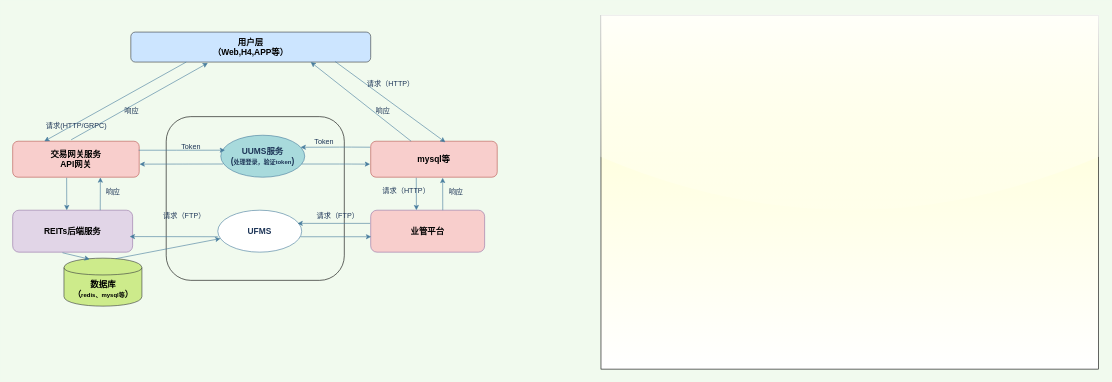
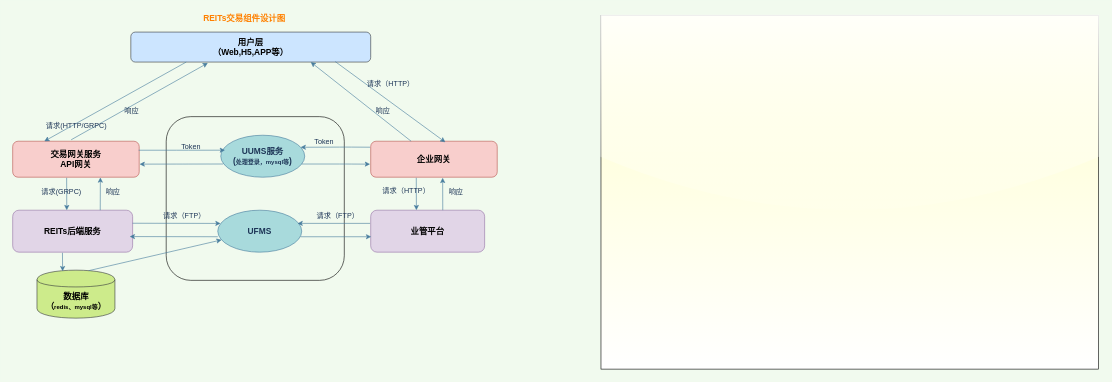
  <mxCell id="0" />
  <mxCell id="1" parent="0" />
  <mxCell id="2" value="" style="rounded=1;whiteSpace=wrap;html=1;fillColor=none;" vertex="1" parent="1"><mxGeometry x="276" y="194" width="297" height="273" as="geometry" /></mxCell>
  <mxCell id="3" value="" style="rounded=0;whiteSpace=wrap;html=1;fillColor=#FFFFCC;gradientColor=#ffffff;gradientDirection=south;glass=1;" parent="1" vertex="1"><mxGeometry x="1001" y="25" width="829.5" height="590" as="geometry" /></mxCell>
- <mxCell id="4" value="&lt;font style=&quot;font-size: 14px&quot;&gt;&lt;b&gt;用户层&lt;br&gt;（Web,H4,APP等）&lt;/b&gt;&lt;/font&gt;" style="rounded=1;whiteSpace=wrap;html=1;sketch=0;strokeColor=#36393d;fillColor=#cce5ff;" parent="1" vertex="1"><mxGeometry x="217" y="53" width="400" height="50" as="geometry" /></mxCell>
+ <mxCell id="4" value="&lt;font style=&quot;font-size: 14px&quot;&gt;&lt;b&gt;用户层&lt;br&gt;（Web,H5,APP等）&lt;/b&gt;&lt;/font&gt;" style="rounded=1;whiteSpace=wrap;html=1;sketch=0;strokeColor=#36393d;fillColor=#cce5ff;" parent="1" vertex="1"><mxGeometry x="217" y="53" width="400" height="50" as="geometry" /></mxCell>
  <mxCell id="5" value="&lt;b&gt;&lt;font style=&quot;font-size: 14px&quot;&gt;交易网关服务&lt;br&gt;API网关&lt;/font&gt;&lt;/b&gt;" style="rounded=1;whiteSpace=wrap;html=1;sketch=0;strokeColor=#b85450;fillColor=#f8cecc;" parent="1" vertex="1"><mxGeometry x="20" y="235" width="211" height="60" as="geometry" /></mxCell>
  <mxCell id="6" value="&lt;b&gt;&lt;font style=&quot;font-size: 14px&quot;&gt;REITs后端服务&lt;/font&gt;&lt;/b&gt;" style="rounded=1;whiteSpace=wrap;html=1;sketch=0;strokeColor=#9673a6;fillColor=#e1d5e7;" parent="1" vertex="1"><mxGeometry x="20" y="350" width="200" height="70" as="geometry" /></mxCell>
  <mxCell id="7" value="" style="endArrow=classic;html=1;strokeColor=#457B9D;fillColor=#A8DADC;fontColor=#1D3557;entryX=0.451;entryY=0;entryDx=0;entryDy=0;entryPerimeter=0;" parent="1" target="6" edge="1"><mxGeometry width="50" height="50" relative="1" as="geometry"><mxPoint x="110" y="296" as="sourcePoint" /><mxPoint x="297" y="300" as="targetPoint" /></mxGeometry></mxCell>
- <mxCell id="8" value="&lt;font color=&quot;#000000&quot;&gt;&lt;b&gt;&lt;span style=&quot;font-size: 14px&quot;&gt;数据库&lt;/span&gt;&lt;br&gt;&lt;span style=&quot;font-size: 14px&quot;&gt;（&lt;/span&gt;&lt;font style=&quot;font-size: 10px&quot;&gt;redis、mysql等&lt;/font&gt;&lt;span style=&quot;font-size: 14px&quot;&gt;）&lt;/span&gt;&lt;br&gt;&lt;/b&gt;&lt;/font&gt;" style="shape=cylinder;whiteSpace=wrap;html=1;boundedLbl=1;backgroundOutline=1;rounded=0;sketch=0;fillColor=#cdeb8b;strokeColor=#36393d;" parent="1" vertex="1"><mxGeometry x="105.5" y="430" width="130" height="80" as="geometry" /></mxCell>
+ <mxCell id="8" value="&lt;font color=&quot;#000000&quot;&gt;&lt;b&gt;&lt;span style=&quot;font-size: 14px&quot;&gt;数据库&lt;/span&gt;&lt;br&gt;&lt;span style=&quot;font-size: 14px&quot;&gt;（&lt;/span&gt;&lt;font style=&quot;font-size: 10px&quot;&gt;redis、mysql等&lt;/font&gt;&lt;span style=&quot;font-size: 14px&quot;&gt;）&lt;/span&gt;&lt;br&gt;&lt;/b&gt;&lt;/font&gt;" style="shape=cylinder;whiteSpace=wrap;html=1;boundedLbl=1;backgroundOutline=1;rounded=0;sketch=0;fillColor=#cdeb8b;strokeColor=#36393d;" parent="1" vertex="1"><mxGeometry x="60.5" y="450" width="130" height="80" as="geometry" /></mxCell>
  <mxCell id="9" value="" style="endArrow=classic;html=1;strokeColor=#457B9D;fillColor=#A8DADC;fontColor=#1D3557;entryX=0.329;entryY=0.022;entryDx=0;entryDy=0;entryPerimeter=0;" parent="1" target="8" edge="1"><mxGeometry width="50" height="50" relative="1" as="geometry"><mxPoint x="103" y="421" as="sourcePoint" /><mxPoint x="297" y="400" as="targetPoint" /></mxGeometry></mxCell>
  <mxCell id="10" value="" style="endArrow=classic;html=1;strokeColor=#457B9D;fillColor=#A8DADC;fontColor=#1D3557;entryX=0.693;entryY=1.007;entryDx=0;entryDy=0;entryPerimeter=0;" parent="1" target="5" edge="1"><mxGeometry width="50" height="50" relative="1" as="geometry"><mxPoint x="166" y="350" as="sourcePoint" /><mxPoint x="167" y="293" as="targetPoint" /></mxGeometry></mxCell>
  <mxCell id="11" value="" style="endArrow=classic;html=1;strokeColor=#457B9D;fillColor=#A8DADC;fontColor=#1D3557;exitX=0.663;exitY=0.011;exitDx=0;exitDy=0;exitPerimeter=0;" parent="1" source="8" target="13" edge="1"><mxGeometry width="50" height="50" relative="1" as="geometry"><mxPoint x="147" y="450" as="sourcePoint" /><mxPoint x="298.14" y="399.03" as="targetPoint" /></mxGeometry></mxCell>
  <mxCell id="12" value="响应" style="text;html=1;resizable=0;autosize=1;align=center;verticalAlign=middle;points=[];fillColor=none;strokeColor=none;rounded=0;sketch=0;fontColor=#1D3557;" parent="1" vertex="1"><mxGeometry x="167" y="310" width="40" height="20" as="geometry" /></mxCell>
- <mxCell id="13" value="&lt;span style=&quot;font-size: 14px&quot;&gt;&lt;b&gt;UFMS&lt;/b&gt;&lt;/span&gt;" style="ellipse;whiteSpace=wrap;html=1;rounded=0;sketch=0;strokeColor=#457B9D;fillColor=#ffffff;fontColor=#1D3557;" parent="1" vertex="1"><mxGeometry x="362" y="350" width="140" height="70" as="geometry" /></mxCell>
- <mxCell id="15" value="&lt;b&gt;&lt;span style=&quot;font-size: 14px&quot;&gt;UUMS服务&lt;/span&gt;&lt;br&gt;&lt;span style=&quot;font-size: 14px&quot;&gt;(&lt;/span&gt;&lt;font style=&quot;font-size: 10px&quot;&gt;处理登录，验证token&lt;/font&gt;&lt;span style=&quot;font-size: 14px&quot;&gt;)&lt;/span&gt;&lt;br&gt;&lt;/b&gt;" style="ellipse;whiteSpace=wrap;html=1;rounded=0;sketch=0;strokeColor=#457B9D;fillColor=#A8DADC;fontColor=#1D3557;" parent="1" vertex="1"><mxGeometry x="367" y="225" width="140" height="70" as="geometry" /></mxCell>
- <mxCell id="16" value="&lt;span style=&quot;font-size: 14px&quot;&gt;&lt;b&gt;业管平台&lt;/b&gt;&lt;/span&gt;" style="rounded=1;whiteSpace=wrap;html=1;sketch=0;strokeColor=#9673a6;fillColor=#f8cecc;" parent="1" vertex="1"><mxGeometry x="617" y="350" width="190" height="70" as="geometry" /></mxCell>
- <mxCell id="17" value="&lt;span style=&quot;font-size: 14px&quot;&gt;&lt;b&gt;mysql等&lt;/b&gt;&lt;/span&gt;" style="rounded=1;whiteSpace=wrap;html=1;sketch=0;strokeColor=#b85450;fillColor=#f8cecc;" parent="1" vertex="1"><mxGeometry x="617" y="235" width="211" height="60" as="geometry" /></mxCell>
+ <mxCell id="13" value="&lt;span style=&quot;font-size: 14px&quot;&gt;&lt;b&gt;UFMS&lt;/b&gt;&lt;/span&gt;" style="ellipse;whiteSpace=wrap;html=1;rounded=0;sketch=0;strokeColor=#457B9D;fillColor=#A8DADC;fontColor=#1D3557;" parent="1" vertex="1"><mxGeometry x="362" y="350" width="140" height="70" as="geometry" /></mxCell>
+ <mxCell id="14" value="" style="endArrow=classic;html=1;strokeColor=#457B9D;fillColor=#A8DADC;fontColor=#1D3557;exitX=0.999;exitY=0.311;exitDx=0;exitDy=0;exitPerimeter=0;entryX=0.033;entryY=0.315;entryDx=0;entryDy=0;entryPerimeter=0;" parent="1" source="6" target="13" edge="1"><mxGeometry width="50" height="50" relative="1" as="geometry"><mxPoint x="257" y="390" as="sourcePoint" /><mxPoint x="367" y="390" as="targetPoint" /></mxGeometry></mxCell>
+ <mxCell id="15" value="&lt;b&gt;&lt;span style=&quot;font-size: 14px&quot;&gt;UUMS服务&lt;/span&gt;&lt;br&gt;&lt;span style=&quot;font-size: 14px&quot;&gt;(&lt;/span&gt;&lt;font style=&quot;font-size: 10px&quot;&gt;处理登录，mysql等&lt;/font&gt;&lt;span style=&quot;font-size: 14px&quot;&gt;)&lt;/span&gt;&lt;br&gt;&lt;/b&gt;" style="ellipse;whiteSpace=wrap;html=1;rounded=0;sketch=0;strokeColor=#457B9D;fillColor=#A8DADC;fontColor=#1D3557;" parent="1" vertex="1"><mxGeometry x="367" y="225" width="140" height="70" as="geometry" /></mxCell>
+ <mxCell id="16" value="&lt;span style=&quot;font-size: 14px&quot;&gt;&lt;b&gt;业管平台&lt;/b&gt;&lt;/span&gt;" style="rounded=1;whiteSpace=wrap;html=1;sketch=0;strokeColor=#9673a6;fillColor=#e1d5e7;" parent="1" vertex="1"><mxGeometry x="617" y="350" width="190" height="70" as="geometry" /></mxCell>
+ <mxCell id="17" value="&lt;span style=&quot;font-size: 14px&quot;&gt;&lt;b&gt;企业网关&lt;/b&gt;&lt;/span&gt;" style="rounded=1;whiteSpace=wrap;html=1;sketch=0;strokeColor=#b85450;fillColor=#f8cecc;" parent="1" vertex="1"><mxGeometry x="617" y="235" width="211" height="60" as="geometry" /></mxCell>
  <mxCell id="18" value="" style="endArrow=classic;html=1;strokeColor=#457B9D;fillColor=#A8DADC;fontColor=#1D3557;entryX=0.05;entryY=0.357;entryDx=0;entryDy=0;entryPerimeter=0;" parent="1" target="15" edge="1"><mxGeometry width="50" height="50" relative="1" as="geometry"><mxPoint x="230" y="250" as="sourcePoint" /><mxPoint x="363" y="250" as="targetPoint" /><Array as="points"><mxPoint x="303" y="250" /></Array></mxGeometry></mxCell>
  <mxCell id="19" value="" style="endArrow=classic;html=1;strokeColor=#457B9D;fillColor=#A8DADC;fontColor=#1D3557;entryX=0.321;entryY=1.032;entryDx=0;entryDy=0;entryPerimeter=0;exitX=0.462;exitY=-0.04;exitDx=0;exitDy=0;exitPerimeter=0;" parent="1" source="5" target="4" edge="1"><mxGeometry width="50" height="50" relative="1" as="geometry"><mxPoint x="178" y="229" as="sourcePoint" /><mxPoint x="187" y="160" as="targetPoint" /><Array as="points" /></mxGeometry></mxCell>
  <mxCell id="20" value="" style="endArrow=classic;html=1;strokeColor=#457B9D;fillColor=#A8DADC;fontColor=#1D3557;entryX=0.25;entryY=0;entryDx=0;entryDy=0;exitX=0.231;exitY=1;exitDx=0;exitDy=0;exitPerimeter=0;" parent="1" source="4" target="5" edge="1"><mxGeometry width="50" height="50" relative="1" as="geometry"><mxPoint x="346" y="132" as="sourcePoint" /><mxPoint x="107" y="170" as="targetPoint" /><Array as="points" /></mxGeometry></mxCell>
  <mxCell id="21" value="" style="endArrow=classic;html=1;strokeColor=#457B9D;fillColor=#A8DADC;fontColor=#1D3557;entryX=0.75;entryY=1;entryDx=0;entryDy=0;" parent="1" source="17" target="4" edge="1"><mxGeometry width="50" height="50" relative="1" as="geometry"><mxPoint x="704" y="229" as="sourcePoint" /><mxPoint x="847" y="159" as="targetPoint" /><Array as="points" /></mxGeometry></mxCell>
  <mxCell id="22" value="" style="endArrow=classic;html=1;strokeColor=#457B9D;fillColor=#A8DADC;fontColor=#1D3557;entryX=1.003;entryY=0.637;entryDx=0;entryDy=0;entryPerimeter=0;" parent="1" target="5" edge="1"><mxGeometry width="50" height="50" relative="1" as="geometry"><mxPoint x="371" y="273" as="sourcePoint" /><mxPoint x="256.996" y="273" as="targetPoint" /><Array as="points"><mxPoint x="303.84" y="273.08" /></Array></mxGeometry></mxCell>
  <mxCell id="23" value="请求(HTTP/GRPC)" style="text;html=1;resizable=0;autosize=1;align=center;verticalAlign=middle;points=[];fillColor=none;strokeColor=none;rounded=0;sketch=0;fontColor=#1D3557;" parent="1" vertex="1"><mxGeometry x="66" y="199" width="120" height="20" as="geometry" /></mxCell>
  <mxCell id="24" value="响应" style="text;html=1;resizable=0;autosize=1;align=center;verticalAlign=middle;points=[];fillColor=none;strokeColor=none;rounded=0;sketch=0;fontColor=#1D3557;" parent="1" vertex="1"><mxGeometry x="198" y="174" width="40" height="20" as="geometry" /></mxCell>
  <mxCell id="25" value="" style="endArrow=classic;html=1;strokeColor=#457B9D;fillColor=#A8DADC;fontColor=#1D3557;exitX=0.852;exitY=0.983;exitDx=0;exitDy=0;exitPerimeter=0;entryX=0.59;entryY=0.027;entryDx=0;entryDy=0;entryPerimeter=0;" parent="1" source="4" target="17" edge="1"><mxGeometry width="50" height="50" relative="1" as="geometry"><mxPoint x="768" y="170" as="sourcePoint" /><mxPoint x="858" y="170" as="targetPoint" /><Array as="points" /></mxGeometry></mxCell>
  <mxCell id="26" value="请求（HTTP）" style="text;html=1;resizable=0;autosize=1;align=center;verticalAlign=middle;points=[];fillColor=none;strokeColor=none;rounded=0;sketch=0;fontColor=#1D3557;" parent="1" vertex="1"><mxGeometry x="605" y="129" width="90" height="20" as="geometry" /></mxCell>
  <mxCell id="27" value="响应" style="text;html=1;resizable=0;autosize=1;align=center;verticalAlign=middle;points=[];fillColor=none;strokeColor=none;rounded=0;sketch=0;fontColor=#1D3557;" parent="1" vertex="1"><mxGeometry x="617" y="174" width="40" height="20" as="geometry" /></mxCell>
  <mxCell id="28" value="Token" style="text;html=1;resizable=0;autosize=1;align=center;verticalAlign=middle;points=[];fillColor=none;strokeColor=none;rounded=0;sketch=0;fontColor=#1D3557;" parent="1" vertex="1"><mxGeometry x="295" y="234" width="44" height="22" as="geometry" /></mxCell>
  <mxCell id="29" value="" style="endArrow=classic;html=1;strokeColor=#457B9D;fillColor=#A8DADC;fontColor=#1D3557;entryX=-0.005;entryY=0.637;entryDx=0;entryDy=0;entryPerimeter=0;" parent="1" target="17" edge="1"><mxGeometry width="50" height="50" relative="1" as="geometry"><mxPoint x="502" y="273.01" as="sourcePoint" /><mxPoint x="646" y="273" as="targetPoint" /><Array as="points"><mxPoint x="575" y="273.01" /></Array></mxGeometry></mxCell>
  <mxCell id="30" value="" style="endArrow=classic;html=1;strokeColor=#457B9D;fillColor=#A8DADC;fontColor=#1D3557;entryX=0.951;entryY=0.287;entryDx=0;entryDy=0;entryPerimeter=0;" parent="1" target="15" edge="1"><mxGeometry width="50" height="50" relative="1" as="geometry"><mxPoint x="615.945" y="244.97" as="sourcePoint" /><mxPoint x="502" y="245" as="targetPoint" /><Array as="points"><mxPoint x="575" y="244.76" /></Array></mxGeometry></mxCell>
  <mxCell id="31" value="Token" style="text;html=1;resizable=0;autosize=1;align=center;verticalAlign=middle;points=[];fillColor=none;strokeColor=none;rounded=0;sketch=0;fontColor=#1D3557;" parent="1" vertex="1"><mxGeometry x="517" y="225" width="44" height="22" as="geometry" /></mxCell>
  <mxCell id="32" value="" style="endArrow=classic;html=1;strokeColor=#457B9D;fillColor=#A8DADC;fontColor=#1D3557;exitX=0.999;exitY=0.311;exitDx=0;exitDy=0;exitPerimeter=0;entryX=0.033;entryY=0.315;entryDx=0;entryDy=0;entryPerimeter=0;" parent="1" edge="1"><mxGeometry width="50" height="50" relative="1" as="geometry"><mxPoint x="362" y="394.28" as="sourcePoint" /><mxPoint x="215.18" y="394" as="targetPoint" /></mxGeometry></mxCell>
  <mxCell id="33" value="" style="endArrow=classic;html=1;strokeColor=#457B9D;fillColor=#A8DADC;fontColor=#1D3557;entryX=0.033;entryY=0.315;entryDx=0;entryDy=0;entryPerimeter=0;exitX=0.984;exitY=0.633;exitDx=0;exitDy=0;exitPerimeter=0;" parent="1" source="13" edge="1"><mxGeometry width="50" height="50" relative="1" as="geometry"><mxPoint x="495" y="394" as="sourcePoint" /><mxPoint x="617.82" y="394.28" as="targetPoint" /></mxGeometry></mxCell>
  <mxCell id="34" value="" style="endArrow=classic;html=1;strokeColor=#457B9D;fillColor=#A8DADC;fontColor=#1D3557;entryX=0.033;entryY=0.315;entryDx=0;entryDy=0;entryPerimeter=0;" parent="1" edge="1"><mxGeometry width="50" height="50" relative="1" as="geometry"><mxPoint x="616" y="372" as="sourcePoint" /><mxPoint x="495" y="372" as="targetPoint" /></mxGeometry></mxCell>
  <mxCell id="35" value="" style="endArrow=classic;html=1;strokeColor=#457B9D;fillColor=#A8DADC;fontColor=#1D3557;entryX=0.451;entryY=0;entryDx=0;entryDy=0;entryPerimeter=0;" parent="1" edge="1"><mxGeometry width="50" height="50" relative="1" as="geometry"><mxPoint x="737.2" y="350" as="sourcePoint" /><mxPoint x="737" y="296" as="targetPoint" /></mxGeometry></mxCell>
  <mxCell id="36" value="" style="endArrow=classic;html=1;strokeColor=#457B9D;fillColor=#A8DADC;fontColor=#1D3557;entryX=0.451;entryY=0;entryDx=0;entryDy=0;entryPerimeter=0;" parent="1" edge="1"><mxGeometry width="50" height="50" relative="1" as="geometry"><mxPoint x="693" y="296" as="sourcePoint" /><mxPoint x="693.2" y="350" as="targetPoint" /></mxGeometry></mxCell>
  <mxCell id="37" value="响应" style="text;html=1;resizable=0;autosize=1;align=center;verticalAlign=middle;points=[];fillColor=none;strokeColor=none;rounded=0;sketch=0;fontColor=#1D3557;" parent="1" vertex="1"><mxGeometry x="737" y="308" width="44" height="22" as="geometry" /></mxCell>
+ <mxCell id="38" value="&lt;font style=&quot;font-size: 14px&quot; color=&quot;#ff8000&quot;&gt;&lt;b&gt;REITs交易组件设计图&lt;/b&gt;&lt;/font&gt;" style="text;html=1;resizable=0;autosize=1;align=center;verticalAlign=middle;points=[];fillColor=none;strokeColor=none;rounded=0;dashed=1;dashPattern=1 2;sketch=0;fontColor=#5C5C5C;" parent="1" vertex="1"><mxGeometry x="331" width="150" height="20" as="geometry" y="20" /></mxCell>
  <mxCell id="39" value="请求（FTP）" style="text;html=1;resizable=0;autosize=1;align=center;verticalAlign=middle;points=[];fillColor=none;strokeColor=none;rounded=0;sketch=0;fontColor=#1D3557;" parent="1" vertex="1"><mxGeometry x="261" y="350" width="90" height="20" as="geometry" /></mxCell>
  <mxCell id="40" value="请求（FTP）" style="text;html=1;resizable=0;autosize=1;align=center;verticalAlign=middle;points=[];fillColor=none;strokeColor=none;rounded=0;sketch=0;fontColor=#1D3557;" parent="1" vertex="1"><mxGeometry x="517" y="350" width="90" height="20" as="geometry" /></mxCell>
  <mxCell id="41" value="请求（HTTP）" style="text;html=1;resizable=0;autosize=1;align=center;verticalAlign=middle;points=[];fillColor=none;strokeColor=none;rounded=0;sketch=0;fontColor=#1D3557;" parent="1" vertex="1"><mxGeometry x="631" y="308" width="90" height="20" as="geometry" /></mxCell>
+ <mxCell id="42" value="请求(GRPC)" style="text;html=1;resizable=0;autosize=1;align=center;verticalAlign=middle;points=[];fillColor=none;strokeColor=none;rounded=0;sketch=0;fontColor=#1D3557;" parent="1" vertex="1"><mxGeometry x="61" y="309" width="80" height="20" as="geometry" /></mxCell>
